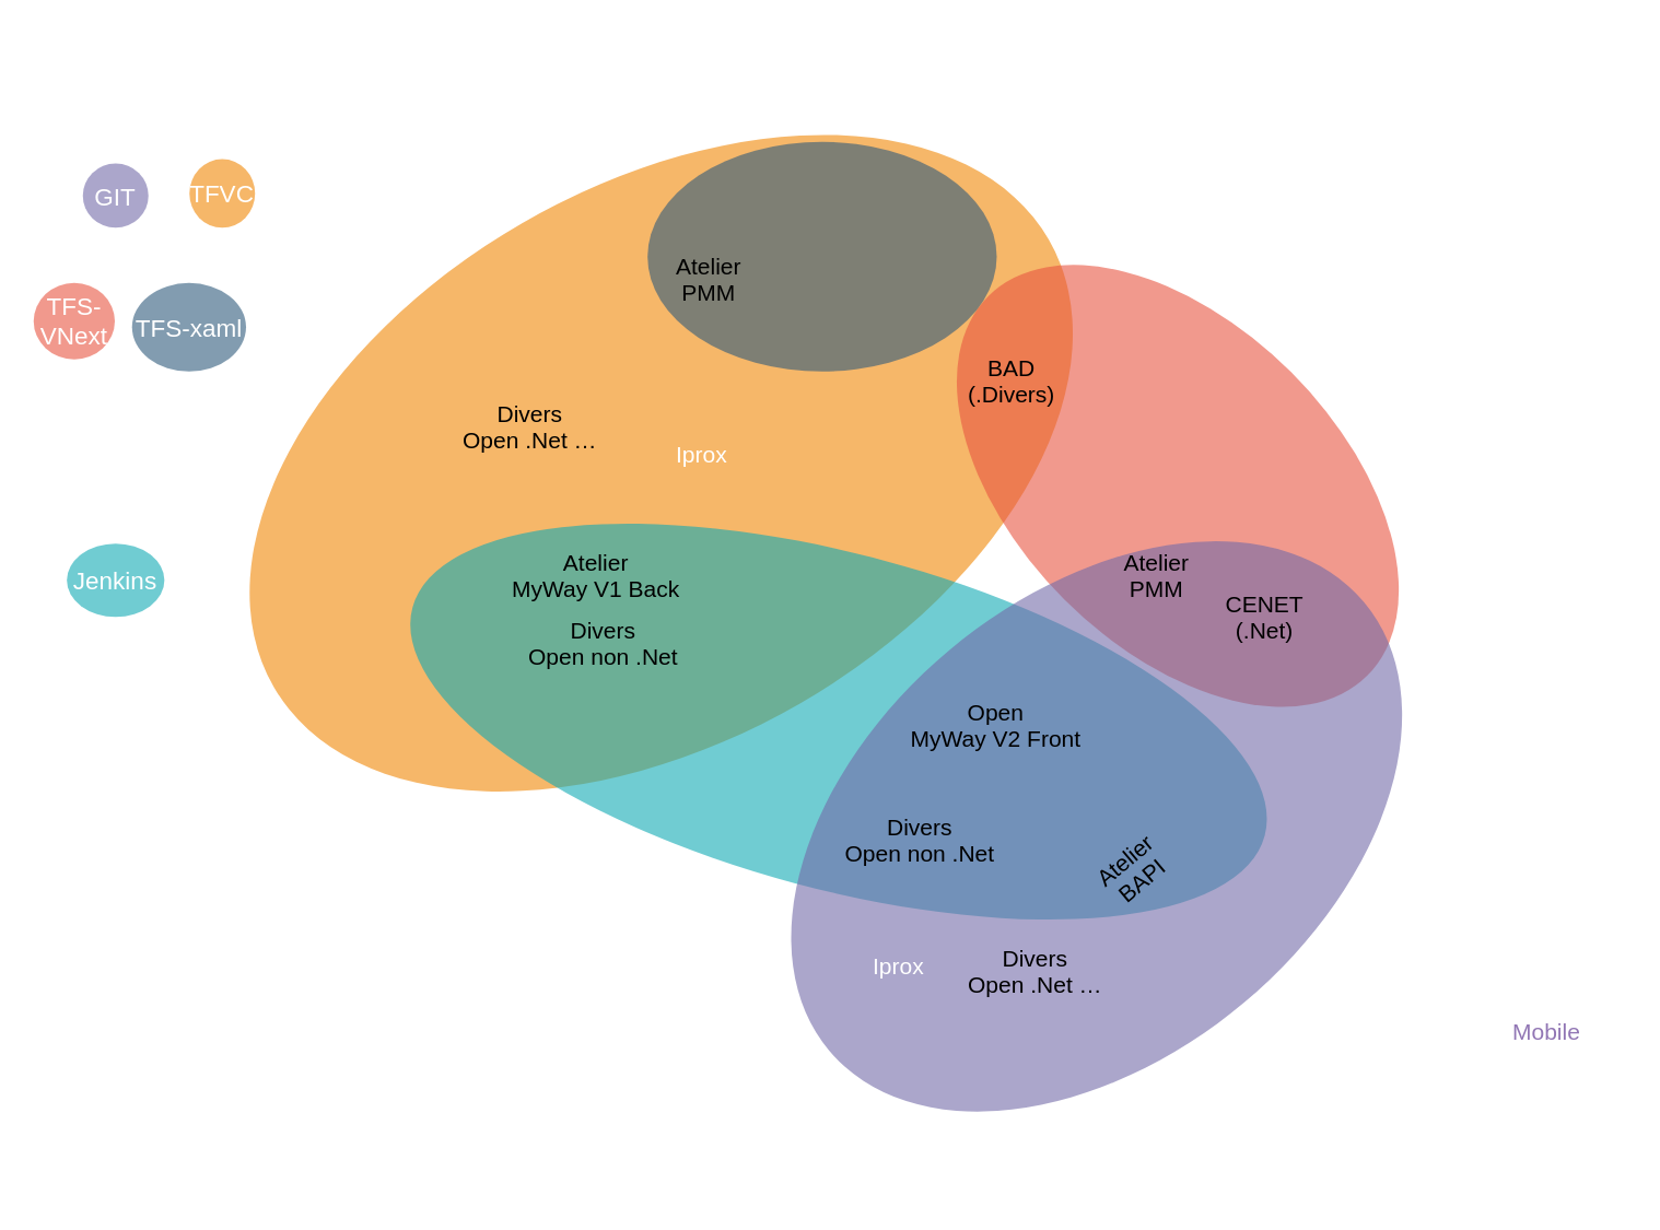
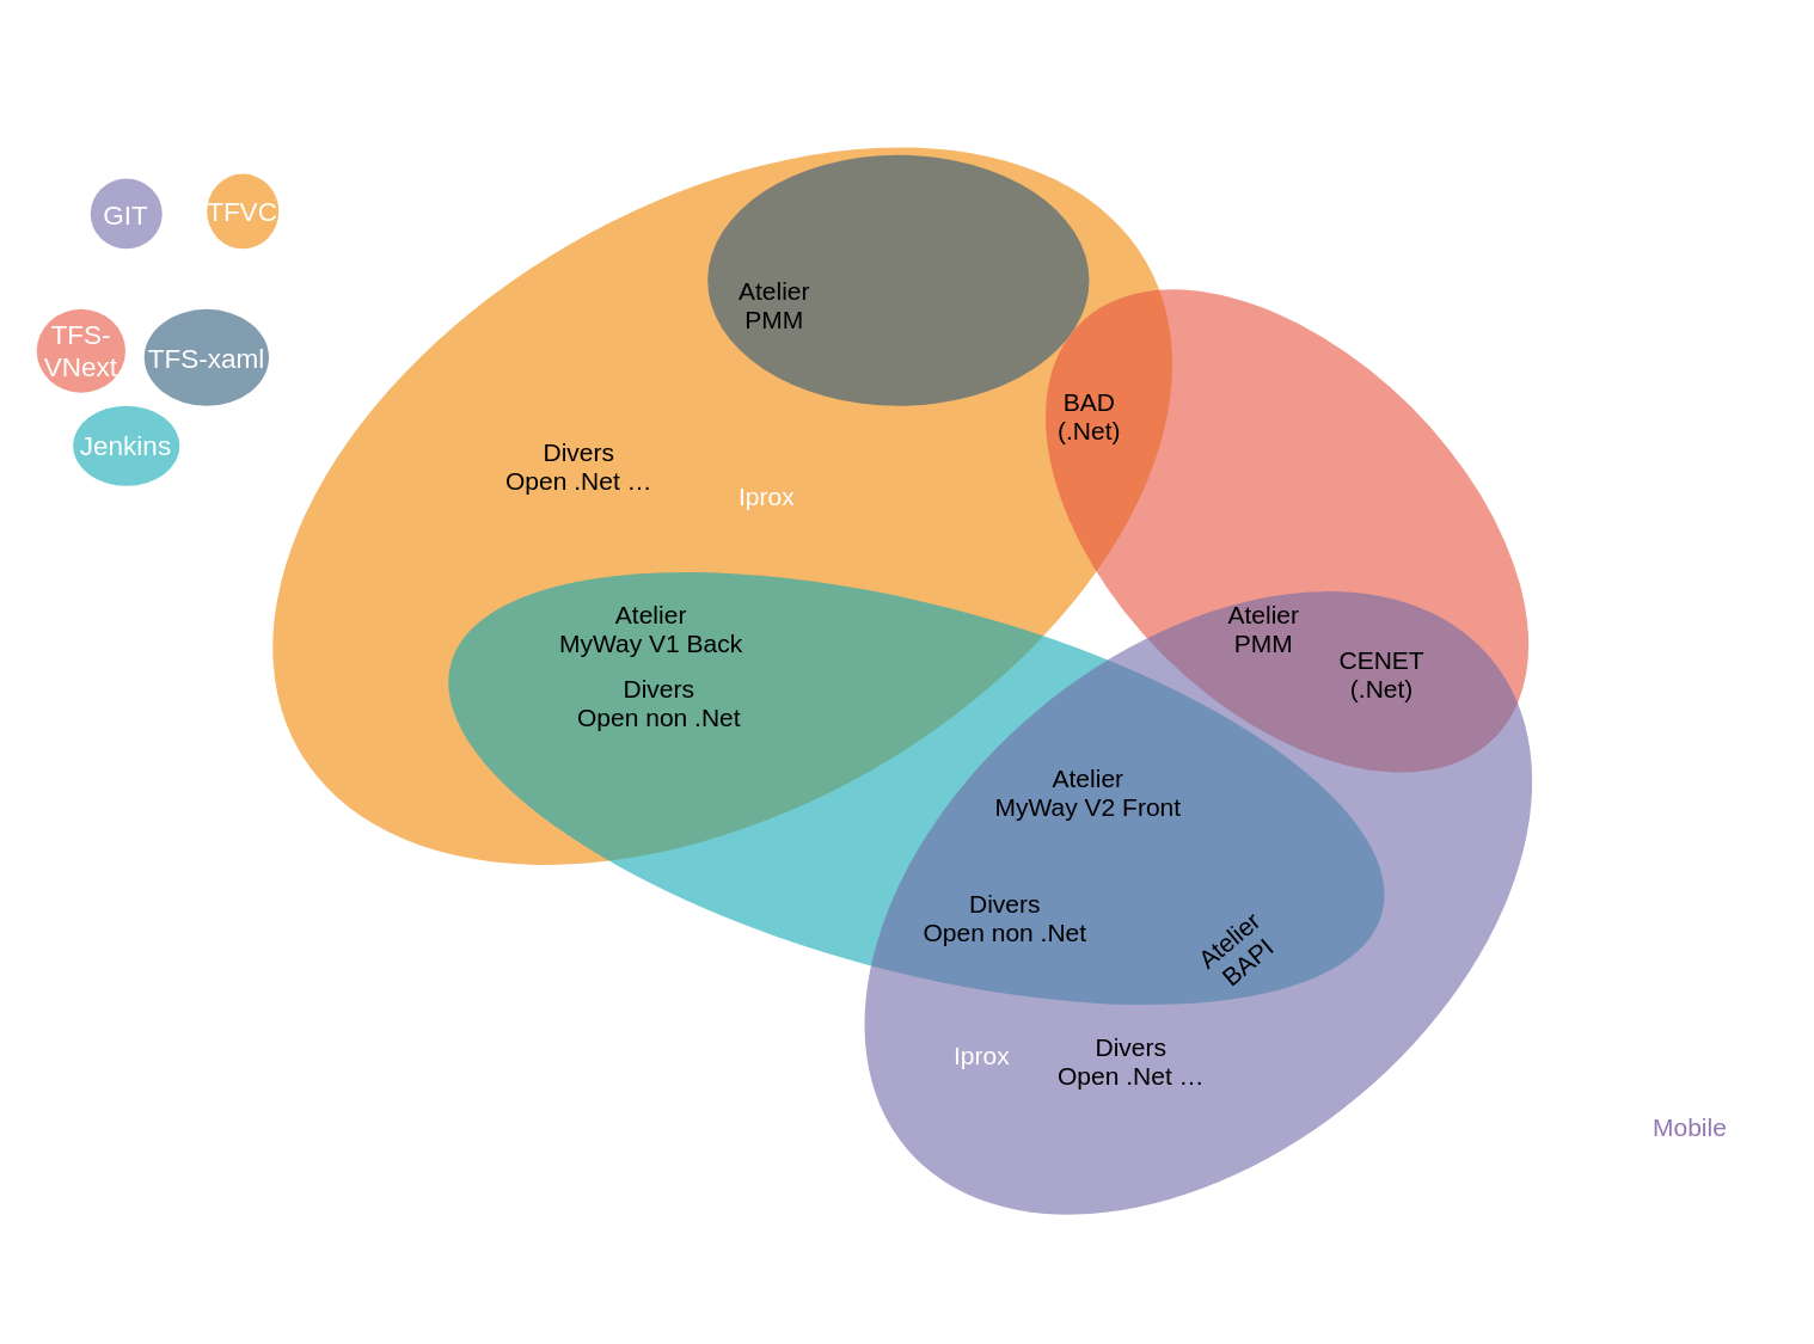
  <mxCell id="0" />
  <mxCell id="1" parent="0" />
  <mxCell id="2" value="" style="ellipse;whiteSpace=wrap;rotation=-30;fillColor=#F08705;opacity=60;strokeColor=none;html=1;" parent="1" vertex="1"><mxGeometry x="129.82" y="46.78" width="545.56" height="338.33" as="geometry" /></mxCell>
  <mxCell id="3" value="" style="ellipse;whiteSpace=wrap;rotation=135;fillColor=#E85642;opacity=60;strokeColor=none;html=1;" parent="1" vertex="1"><mxGeometry x="619.64" y="66.32" width="195.8" height="326.92" as="geometry" /></mxCell>
  <mxCell id="4" value="" style="ellipse;whiteSpace=wrap;fillColor=#2F5B7C;opacity=60;strokeColor=none;html=1;" parent="1" vertex="1"><mxGeometry x="394.28" y="20.02" width="212.88" height="140" as="geometry" /></mxCell>
  <mxCell id="5" value="" style="ellipse;whiteSpace=wrap;fillColor=#12AAB5;opacity=60;strokeColor=none;rotation=15;html=1;" parent="1" vertex="1"><mxGeometry x="241.81" y="271.46" width="537.84" height="204.13" as="geometry" /></mxCell>
  <mxCell id="6" value="&#10;&#10;&#10;&#10;&#10;&#10;&#10;&#10;&#10;&#10;&#10;&lt;p style=&quot;line-height: normal ; margin-top: 0pt ; margin-bottom: 0pt ; margin-right: 0in ; text-align: center ; direction: ltr ; unicode-bidi: embed&quot;&gt;&lt;span style=&quot;font-size: 10.5pt ; font-family: &amp;quot;arial&amp;quot; ; font-variant: normal ; color: black ; text-transform: none ; font-weight: normal ; font-style: normal&quot;&gt;Atelier&#10;BAPI&lt;/span&gt;&lt;/p&gt;&#10;&#10;&#10;&#10;&#10;&#10;" style="ellipse;whiteSpace=wrap;rotation=-40;fillColor=#736CA8;opacity=60;strokeColor=none;html=1;" parent="1" vertex="1"><mxGeometry x="455.26" y="297.34" width="425.58" height="280.16" as="geometry" /></mxCell>
  <mxCell id="7" value="Iprox" style="text;spacingTop=-5;fontStyle=0;fontSize=14;html=1;fontColor=#FFFFFF;" parent="1" vertex="1"><mxGeometry x="410" y="200.618" width="30" height="20" as="geometry" /></mxCell>
  <mxCell id="8" value="&lt;p style=&quot;line-height: normal ; margin-top: 0pt ; margin-bottom: 0pt ; margin-right: 0in ; text-align: center ; direction: ltr ; unicode-bidi: embed&quot;&gt;&lt;span style=&quot;font-size: 10.5pt ; font-family: &amp;#34;arial&amp;#34; ; color: black&quot;&gt;Atelier&lt;br/&gt;PMM&lt;/span&gt;&lt;/p&gt;" style="text;spacingTop=-5;fontStyle=0;fontSize=14;html=1;fontColor=#FFFFFF;" parent="1" vertex="1"><mxGeometry x="683.36" y="267" width="30" height="20" as="geometry" /></mxCell>
  <mxCell id="9" value="TFVC" style="ellipse;whiteSpace=wrap;rotation=0;fillColor=#f08705;opacity=60;strokeColor=none;html=1;gradientColor=none;fontSize=15;fontColor=#FFFFFF;" parent="1" vertex="1"><mxGeometry x="115" y="30.535" width="40.0" height="41.869" as="geometry" /></mxCell>
  <mxCell id="10" value="TFS-VNext" style="ellipse;whiteSpace=wrap;rotation=0;fillColor=#e85642;opacity=60;strokeColor=none;html=1;fontSize=15;fontColor=#FFFFFF;" parent="1" vertex="1"><mxGeometry x="20" y="106.08" width="49.5" height="46.52" as="geometry" /></mxCell>
  <mxCell id="11" value="TFS-xaml" style="ellipse;whiteSpace=wrap;fillColor=#2f5b7c;opacity=60;strokeColor=none;html=1;fontSize=15;fontColor=#FFFFFF;" parent="1" vertex="1"><mxGeometry x="80" y="106.08" width="69.5" height="53.94" as="geometry" /></mxCell>
- <mxCell id="12" value="Jenkins" style="ellipse;whiteSpace=wrap;fillColor=#12aab5;opacity=60;strokeColor=none;html=1;fontSize=15;fontColor=#FFFFFF;" parent="1" vertex="1"><mxGeometry x="40.25" y="265.02" width="59.5" height="44.61" as="geometry" /></mxCell>
+ <mxCell id="12" value="Jenkins" style="ellipse;whiteSpace=wrap;fillColor=#12aab5;opacity=60;strokeColor=none;html=1;fontSize=15;fontColor=#FFFFFF;" parent="1" vertex="1"><mxGeometry x="40.25" y="160.02" width="59.5" height="44.61" as="geometry" /></mxCell>
  <mxCell id="13" value="GIT" style="ellipse;whiteSpace=wrap;rotation=0;fillColor=#736ca8;opacity=60;strokeColor=none;html=1;fontSize=15;fontColor=#FFFFFF;" parent="1" vertex="1"><mxGeometry x="50" y="33.203" width="40.0" height="39.202" as="geometry" /></mxCell>
  <mxCell id="14" value="&lt;p style=&quot;line-height: normal ; margin-top: 0pt ; margin-bottom: 0pt ; margin-right: 0in ; text-align: center ; direction: ltr ; unicode-bidi: embed&quot;&gt;&lt;span style=&quot;font-size: 10.5pt ; font-family: &amp;#34;arial&amp;#34; ; color: black&quot;&gt;Atelier&lt;br/&gt;MyWay V1 Back&lt;/span&gt;&lt;/p&gt;" style="text;spacingTop=-5;fontStyle=0;fontSize=14;html=1;fontColor=#FFFFFF;" vertex="1" parent="1"><mxGeometry x="310" y="267" width="90" height="20" as="geometry" /></mxCell>
- <mxCell id="15" value="&lt;p style=&quot;line-height: normal ; margin-top: 0pt ; margin-bottom: 0pt ; margin-right: 0in ; text-align: center ; direction: ltr ; unicode-bidi: embed&quot;&gt;&lt;span style=&quot;font-size: 10.5pt ; font-family: &amp;quot;arial&amp;quot; ; font-variant: normal ; color: black ; text-transform: none ; font-weight: normal ; font-style: normal&quot;&gt;Open&#10;MyWay V2 Front&lt;/span&gt;&lt;/p&gt;" style="text;whiteSpace=wrap;html=1;fontColor=#FFFFFF;" vertex="1" parent="1"><mxGeometry x="553.36" y="353" width="130" height="50" as="geometry" /></mxCell>
- <mxCell id="16" value="&lt;p style=&quot;line-height: normal ; margin-top: 0pt ; margin-bottom: 0pt ; margin-right: 0in ; text-align: center ; direction: ltr ; unicode-bidi: embed&quot;&gt;&lt;span style=&quot;font-size: 10.5pt ; font-family: &amp;quot;arial&amp;quot; ; font-variant: normal ; color: black ; text-transform: none ; font-weight: normal ; font-style: normal&quot;&gt;BAD&#10;(.Divers)&lt;/span&gt;&lt;/p&gt;" style="text;whiteSpace=wrap;html=1;fontColor=#FFFFFF;" vertex="1" parent="1"><mxGeometry x="588.36" y="142.67" width="60" height="50" as="geometry" /></mxCell>
+ <mxCell id="15" value="&lt;p style=&quot;line-height: normal ; margin-top: 0pt ; margin-bottom: 0pt ; margin-right: 0in ; text-align: center ; direction: ltr ; unicode-bidi: embed&quot;&gt;&lt;span style=&quot;font-size: 10.5pt ; font-family: &amp;quot;arial&amp;quot; ; font-variant: normal ; color: black ; text-transform: none ; font-weight: normal ; font-style: normal&quot;&gt;Atelier&#10;MyWay V2 Front&lt;/span&gt;&lt;/p&gt;" style="text;whiteSpace=wrap;html=1;fontColor=#FFFFFF;" vertex="1" parent="1"><mxGeometry x="553.36" y="353" width="130" height="50" as="geometry" /></mxCell>
+ <mxCell id="16" value="&lt;p style=&quot;line-height: normal ; margin-top: 0pt ; margin-bottom: 0pt ; margin-right: 0in ; text-align: center ; direction: ltr ; unicode-bidi: embed&quot;&gt;&lt;span style=&quot;font-size: 10.5pt ; font-family: &amp;quot;arial&amp;quot; ; font-variant: normal ; color: black ; text-transform: none ; font-weight: normal ; font-style: normal&quot;&gt;BAD&#10;(.Net)&lt;/span&gt;&lt;/p&gt;" style="text;whiteSpace=wrap;html=1;fontColor=#FFFFFF;" vertex="1" parent="1"><mxGeometry x="588.36" y="142.67" width="60" height="50" as="geometry" /></mxCell>
  <mxCell id="17" value="&lt;p style=&quot;line-height: normal ; margin-top: 0pt ; margin-bottom: 0pt ; margin-right: 0in ; text-align: center ; direction: ltr ; unicode-bidi: embed&quot;&gt;&lt;span style=&quot;font-size: 10.5pt ; font-family: &amp;quot;arial&amp;quot; ; font-variant: normal ; color: black ; text-transform: none ; font-weight: normal ; font-style: normal&quot;&gt;CENET&#10;(.Net)&lt;/span&gt;&lt;/p&gt;" style="text;whiteSpace=wrap;html=1;fontColor=#FFFFFF;" vertex="1" parent="1"><mxGeometry x="745.44" y="287" width="70" height="50" as="geometry" /></mxCell>
  <mxCell id="18" value="&lt;span style=&quot;font-size: 10.5pt ; font-family: &amp;quot;arial&amp;quot; ; font-variant: normal ; color: #9176b4 ; text-transform: none ; font-weight: normal ; font-style: normal&quot;&gt;Mobile&lt;/span&gt;" style="text;whiteSpace=wrap;html=1;fontColor=#FFFFFF;" vertex="1" parent="1"><mxGeometry x="920" y="548" width="70" height="30" as="geometry" /></mxCell>
  <mxCell id="19" value="&lt;p style=&quot;line-height: normal ; margin-top: 0pt ; margin-bottom: 0pt ; margin-right: 0in ; text-align: center ; direction: ltr ; unicode-bidi: embed&quot;&gt;&lt;span style=&quot;font-size: 10.5pt ; font-family: &amp;quot;arial&amp;quot; ; font-variant: normal ; color: black ; text-transform: none ; font-weight: normal ; font-style: normal&quot;&gt;Divers&#10;Open non .Net&lt;/span&gt;&lt;/p&gt;" style="text;whiteSpace=wrap;html=1;fontColor=#FFFFFF;" vertex="1" parent="1"><mxGeometry x="512.88" y="423" width="100" height="40" as="geometry" /></mxCell>
  <mxCell id="20" value="&lt;p style=&quot;line-height: normal ; margin-top: 0pt ; margin-bottom: 0pt ; margin-right: 0in ; text-align: center ; direction: ltr ; unicode-bidi: embed&quot;&gt;&lt;span style=&quot;font-size: 10.5pt ; font-family: &amp;quot;arial&amp;quot; ; font-variant: normal ; color: black ; text-transform: none ; font-weight: normal ; font-style: normal&quot;&gt;Divers&#10;Open non .Net&lt;/span&gt;&lt;/p&gt;" style="text;whiteSpace=wrap;html=1;fontColor=#FFFFFF;" vertex="1" parent="1"><mxGeometry x="320" y="302.84" width="100" height="40" as="geometry" /></mxCell>
  <mxCell id="21" value="Iprox" style="text;spacingTop=-5;fontStyle=0;fontSize=14;html=1;fontColor=#FFFFFF;" vertex="1" parent="1"><mxGeometry x="530" y="512.998" width="30" height="20" as="geometry" /></mxCell>
  <mxCell id="22" value="&lt;p style=&quot;line-height: normal ; margin-top: 0pt ; margin-bottom: 0pt ; margin-right: 0in ; text-align: center ; direction: ltr ; unicode-bidi: embed&quot;&gt;&lt;span style=&quot;font-size: 10.5pt ; font-family: &amp;quot;arial&amp;quot; ; font-variant: normal ; color: black ; text-transform: none ; font-weight: normal ; font-style: normal&quot;&gt;Divers&#10;Open .Net …&lt;/span&gt;&lt;/p&gt;" style="text;whiteSpace=wrap;html=1;fontColor=#FFFFFF;" vertex="1" parent="1"><mxGeometry x="280" y="170.62" width="110" height="50" as="geometry" /></mxCell>
  <mxCell id="23" value="&lt;p style=&quot;line-height: normal ; margin-top: 0pt ; margin-bottom: 0pt ; margin-right: 0in ; text-align: center ; direction: ltr ; unicode-bidi: embed&quot;&gt;&lt;span style=&quot;font-size: 10.5pt ; font-family: &amp;quot;arial&amp;quot; ; font-variant: normal ; color: black ; text-transform: none ; font-weight: normal ; font-style: normal&quot;&gt;Divers&#10;Open .Net …&lt;/span&gt;&lt;/p&gt;" style="text;whiteSpace=wrap;html=1;fontColor=#FFFFFF;" vertex="1" parent="1"><mxGeometry x="588.36" y="503" width="110" height="50" as="geometry" /></mxCell>
  <mxCell id="24" value="&lt;p style=&quot;line-height: normal ; margin-top: 0pt ; margin-bottom: 0pt ; margin-right: 0in ; text-align: center ; direction: ltr ; unicode-bidi: embed&quot;&gt;&lt;span style=&quot;font-size: 10.5pt ; font-family: &amp;#34;arial&amp;#34; ; color: black&quot;&gt;Atelier&lt;br/&gt;PMM&lt;/span&gt;&lt;/p&gt;" style="text;spacingTop=-5;fontStyle=0;fontSize=14;html=1;fontColor=#FFFFFF;" vertex="1" parent="1"><mxGeometry x="410.14" y="86.08" width="30" height="20" as="geometry" /></mxCell>
